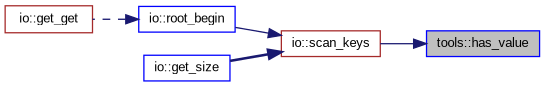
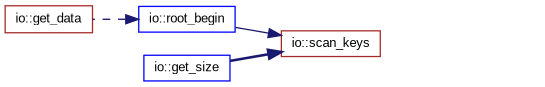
  digraph {
    fontname="Liberation Sans"
    rankdir=RL
    node [color=blue fillcolor=white fontname="Liberation Sans" fontsize=10 shape=record style=filled]
    edge [color=midnightblue dir=back fontname="Liberation Sans" fontsize=10 labelfontname=Helvetica labelfontsize=10 style=solid]
-   n1 [fillcolor=grey75 fontcolor=black height=0.2 label="tools::has_value" width=0.4]
    n2 [color=brown height=0.2 label="io::scan_keys" width=0.4]
    n3 [height=0.2 label="io::root_begin" width=0.4]
    n4 [height=0.2 label="io::get_size" width=0.4]
-   n5 [color=brown height=0.2 label="io::get_get" width=0.4]
-   n1 -> n2
+   n5 [color=brown height=0.2 label="io::get_data" width=0.4]
    n2 -> n3
    n2 -> n4 [style=bold]
    n3 -> n5 [style=dashed]
  }
